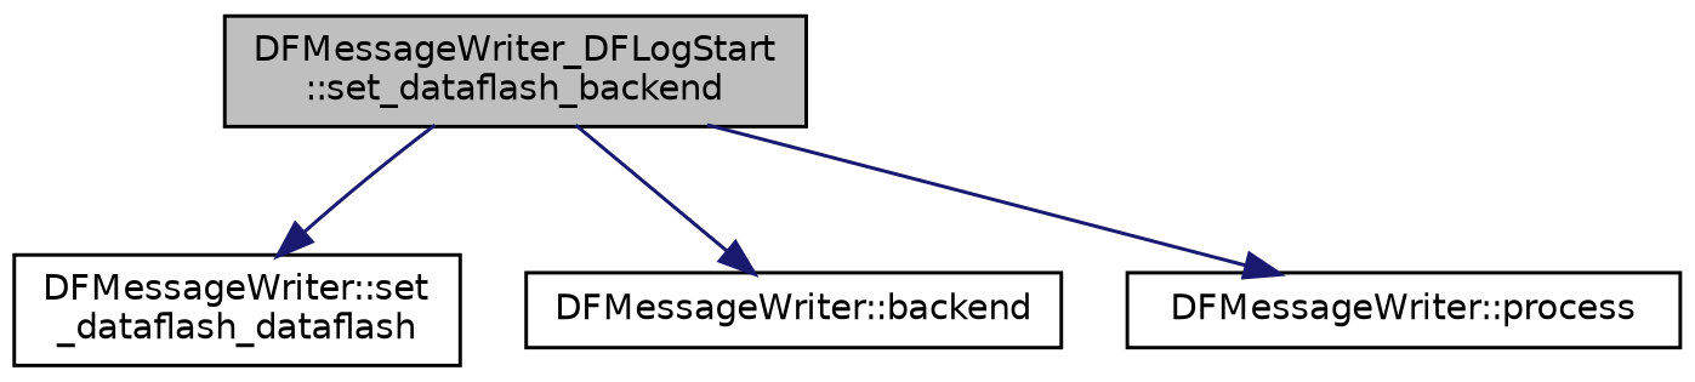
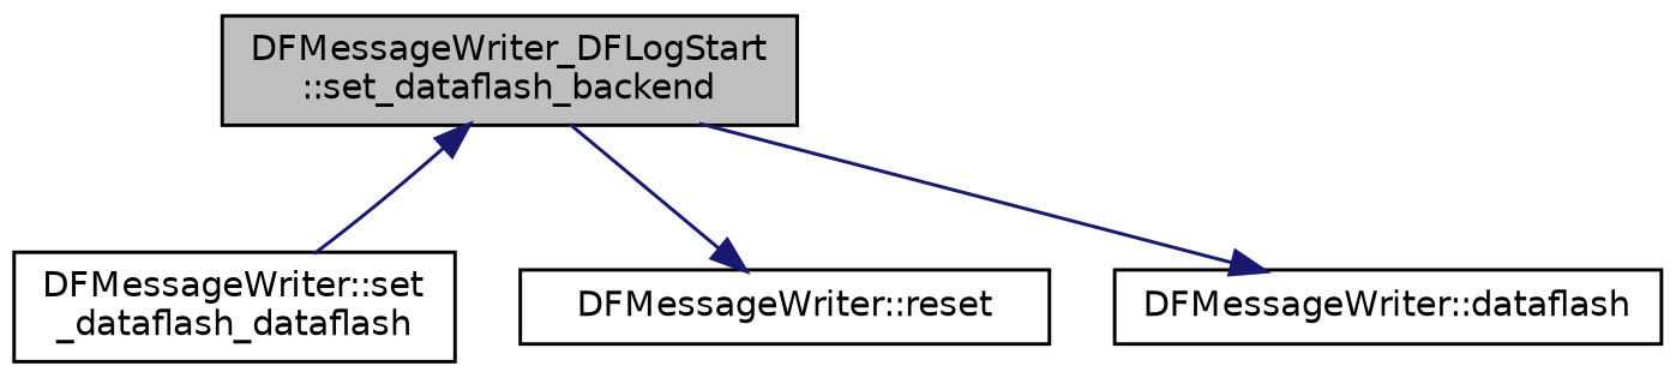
  digraph {
    rankdir=TB
    node [color=black fillcolor=white fontname=Helvetica fontsize=10 shape=record style=filled]
    edge [color=midnightblue fontname=Helvetica fontsize=10 labelfontname=Helvetica labelfontsize=10 style=solid]
    n1 [fillcolor=grey75 fontcolor=black height=0.2 label="DFMessageWriter_DFLogStart\l::set_dataflash_backend" width=0.4]
    n2 [height=0.2 label="DFMessageWriter::set\l_dataflash_dataflash" width=0.4]
-   n3 [height=0.2 label="DFMessageWriter::backend" width=0.4]
-   n4 [height=0.2 label="DFMessageWriter::process" width=0.4]
-   n1 -> n2
+   n3 [height=0.2 label="DFMessageWriter::reset" width=0.4]
+   n4 [height=0.2 label="DFMessageWriter::dataflash" width=0.4]
+   n2 -> n1
    n1 -> n3
    n1 -> n4
  }
